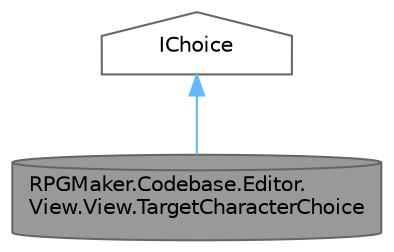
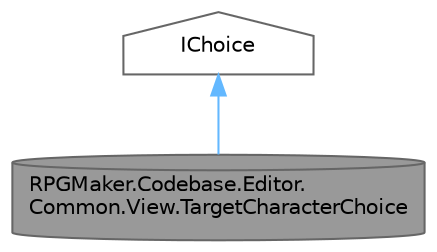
  digraph {
    node [color=gray40 fontname=Helvetica fontsize=10 style=filled]
-   n1 [fillcolor=grey60 fontcolor=black height=0.2 label="RPGMaker.Codebase.Editor.\lView.View.TargetCharacterChoice" shape=cylinder width=0.4]
+   n1 [fillcolor=grey60 fontcolor=black height=0.2 label="RPGMaker.Codebase.Editor.\lCommon.View.TargetCharacterChoice" shape=cylinder width=0.4]
    n2 [fillcolor=white height=0.2 label=IChoice shape=house width=0.4]
    n2 -> n1 [color=steelblue1 dir=back fontname=Helvetica fontsize=10 labelfontname=Helvetica labelfontsize=10 style=solid]
  }
